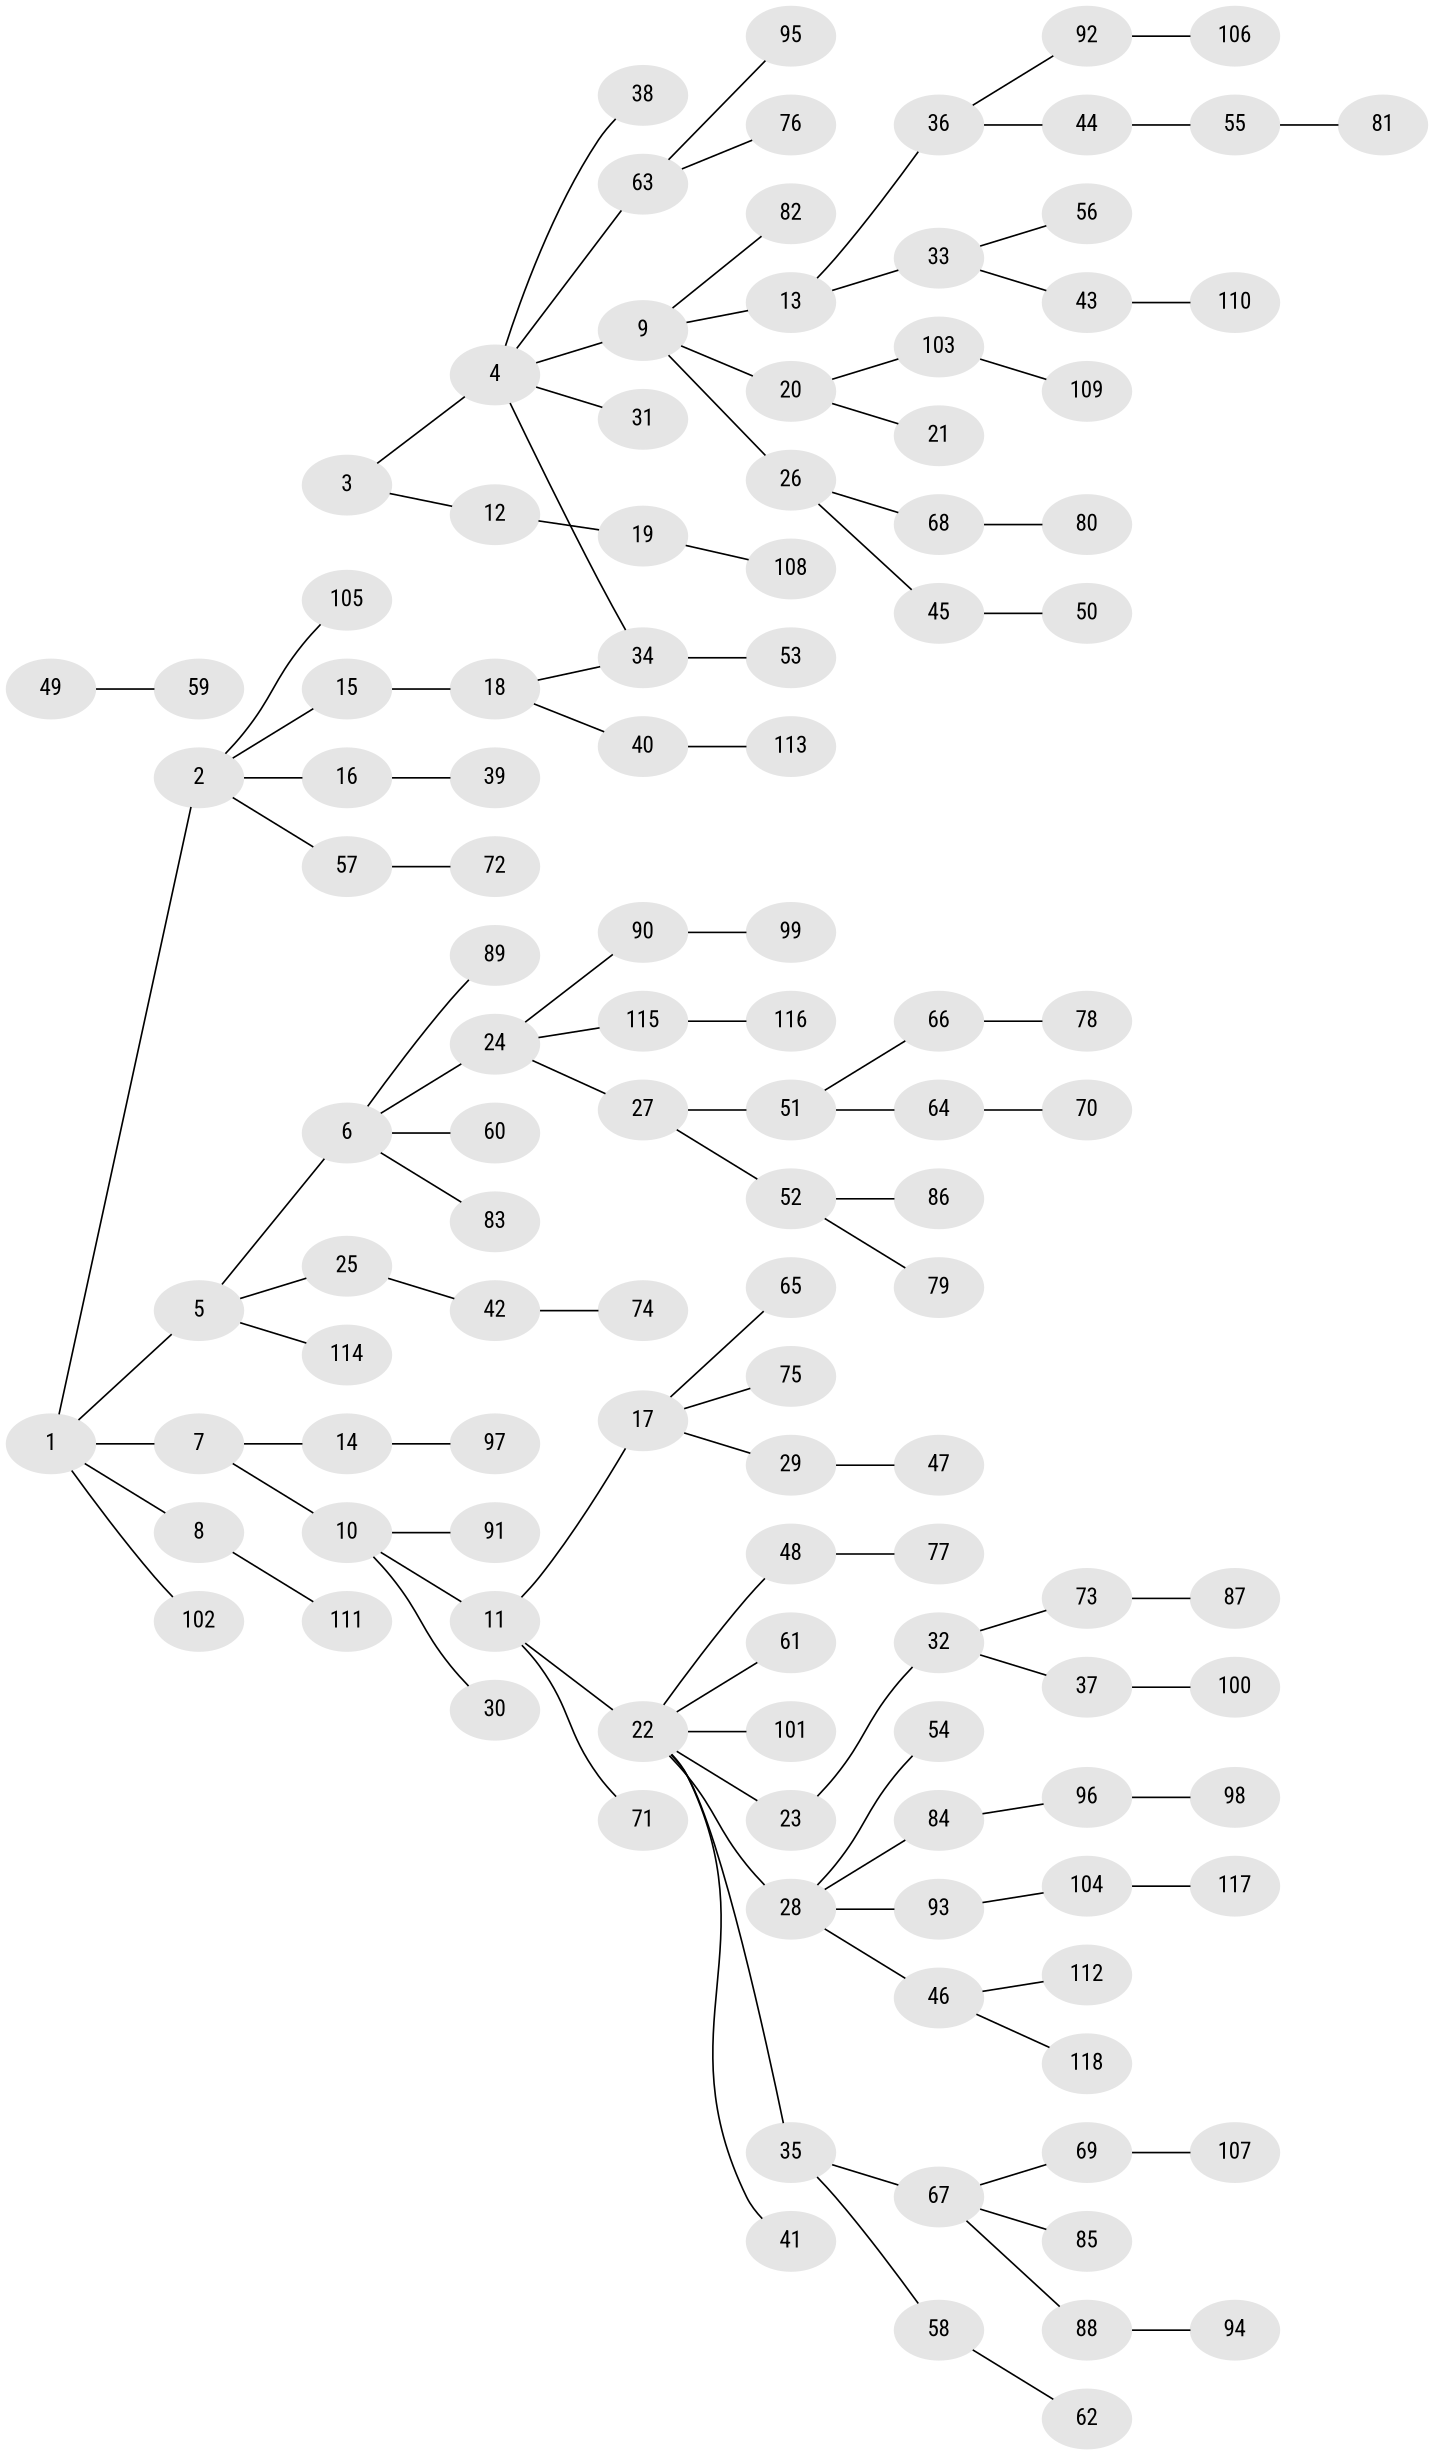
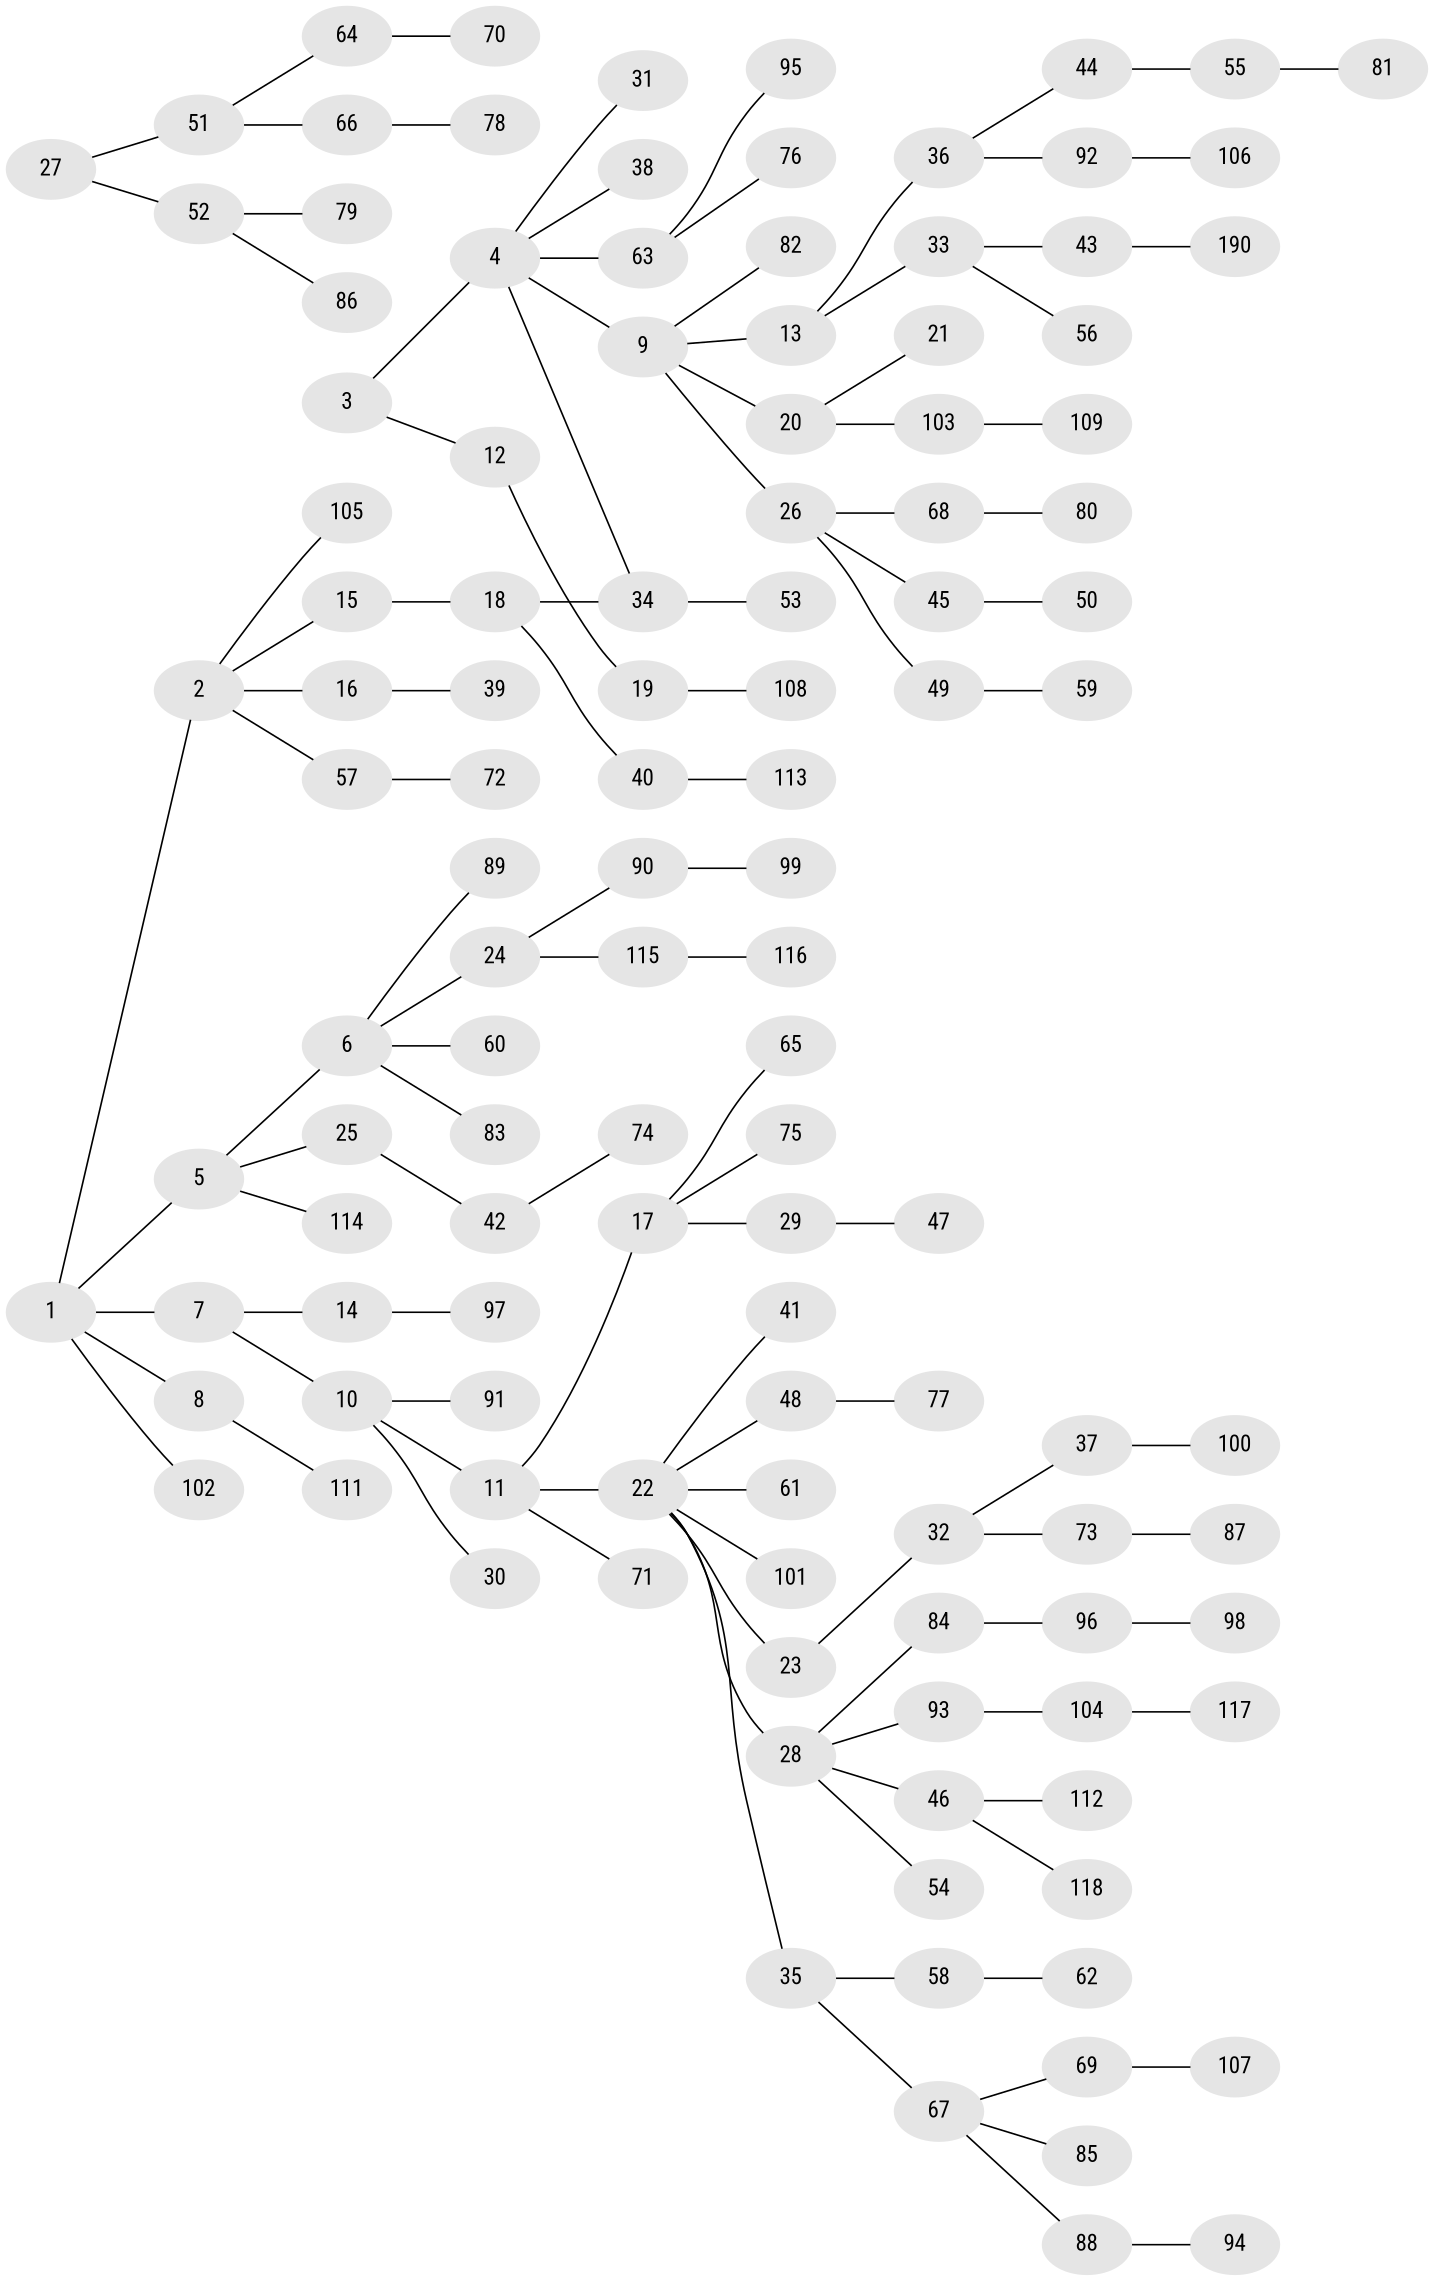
  graph {
    fontname="Roboto Condensed"
    rankdir=LR
    node [color=gray90 fontname="Roboto Condensed" style=filled]
    edge [fontname="Roboto Condensed"]
    1
    2
    5
    7
    8
    102
    15
    16
    57
    105
    3
    4
    12
    6
    25
    114
    10
    14
    111
    18
    39
    72
    9
    31
    34
    38
    63
    19
    13
    20
    26
    82
    53
    76
    95
    24
    60
    83
    89
    42
    27
    90
    115
    11
    30
    91
    97
    33
    36
    21
    103
    45
    49
    68
    17
    22
    71
    29
    65
    75
    23
    28
    35
    41
    48
    61
    101
    108
    43
    56
    44
    92
    40
    47
    113
    109
    32
    46
    54
    84
    93
    58
    67
    77
    37
    73
    51
    52
    99
    116
    74
    50
    59
    80
    64
    66
    79
    86
    112
    118
    96
    104
    100
    87
-   110
+   110 [label=190]
    62
    69
    85
    88
    55
    106
    81
    70
    78
    107
    94
    98
    117
    1 -- 2
    1 -- 5
    1 -- 7
    1 -- 8
    1 -- 102
    2 -- 15
    2 -- 16
    2 -- 57
    2 -- 105
    5 -- 6
    5 -- 25
    5 -- 114
    7 -- 10
    7 -- 14
    8 -- 111
    15 -- 18
    16 -- 39
    57 -- 72
    3 -- 4
    3 -- 12
    4 -- 9
    4 -- 31
    4 -- 34
    4 -- 38
    4 -- 63
    12 -- 19
    6 -- 24
    6 -- 60
    6 -- 83
    6 -- 89
    25 -- 42
    10 -- 11
    10 -- 30
    10 -- 91
    14 -- 97
    18 -- 34
    18 -- 40
    9 -- 13
    9 -- 20
    9 -- 26
    9 -- 82
    34 -- 53
    63 -- 76
    63 -- 95
    19 -- 108
    13 -- 33
    13 -- 36
    20 -- 21
    20 -- 103
    26 -- 45
+   26 -- 49
    26 -- 68
-   24 -- 27
    24 -- 90
    24 -- 115
    42 -- 74
    27 -- 51
    27 -- 52
    90 -- 99
    115 -- 116
    11 -- 17
    11 -- 22
    11 -- 71
    33 -- 43
    33 -- 56
    36 -- 44
    36 -- 92
    103 -- 109
    45 -- 50
    49 -- 59
    68 -- 80
    17 -- 29
    17 -- 65
    17 -- 75
    22 -- 23
    22 -- 28
    22 -- 35
    22 -- 41
    22 -- 48
    22 -- 61
    22 -- 101
    29 -- 47
    23 -- 32
    28 -- 46
    28 -- 54
    28 -- 84
    28 -- 93
    35 -- 58
    35 -- 67
    48 -- 77
    43 -- 110
    44 -- 55
    92 -- 106
    40 -- 113
    32 -- 37
    32 -- 73
    46 -- 112
    46 -- 118
    84 -- 96
    93 -- 104
    58 -- 62
    67 -- 69
    67 -- 85
    67 -- 88
    37 -- 100
    73 -- 87
    51 -- 64
    51 -- 66
    52 -- 79
    52 -- 86
    64 -- 70
    66 -- 78
    96 -- 98
    104 -- 117
    69 -- 107
    88 -- 94
    55 -- 81
  }
